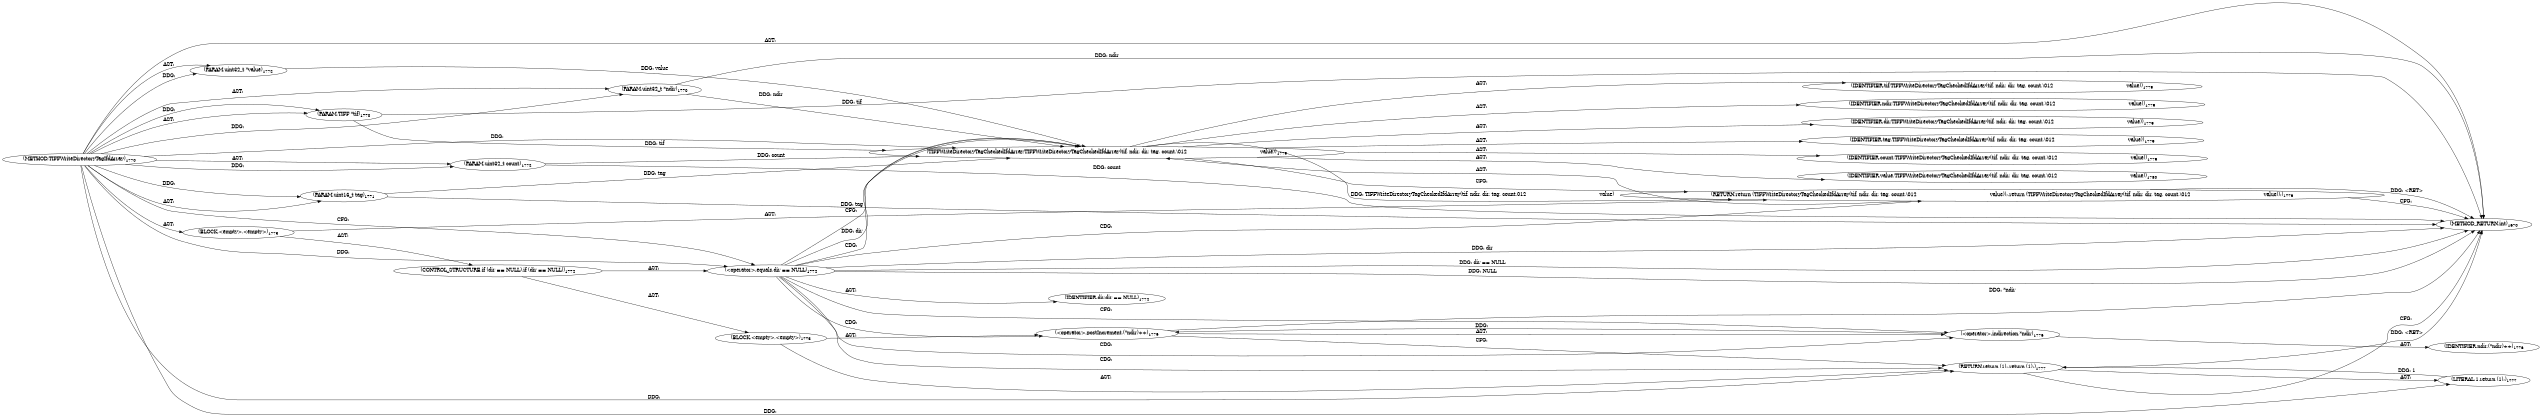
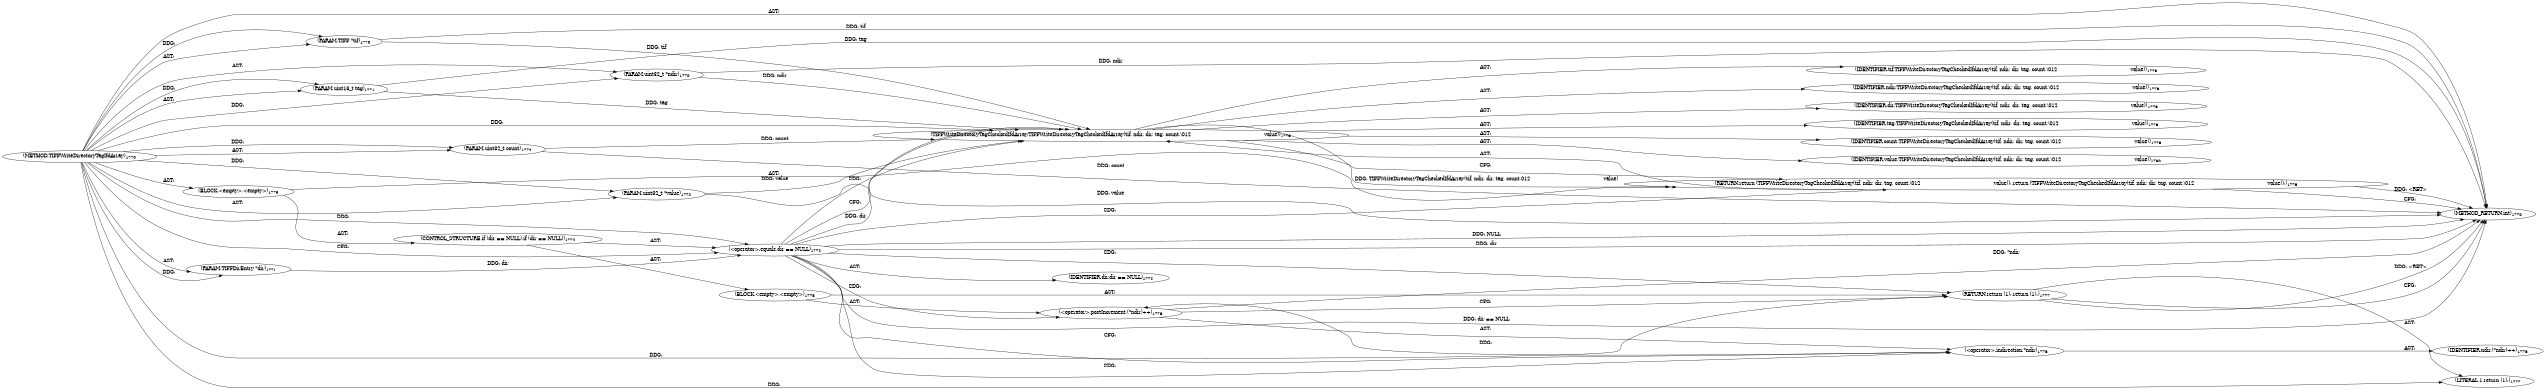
  digraph {
    rankdir=LR
    n1 [label=<(METHOD,TIFFWriteDirectoryTagIfdArray)<SUB>1770</SUB>>]
    n2 [label=<(PARAM,TIFF *tif)<SUB>1770</SUB>>]
    n3 [label=<(PARAM,uint32_t *ndir)<SUB>1770</SUB>>]
+   n4 [label=<(PARAM,TIFFDirEntry *dir)<SUB>1771</SUB>>]
    n5 [label=<(PARAM,uint16_t tag)<SUB>1771</SUB>>]
    n6 [label=<(PARAM,uint32_t count)<SUB>1772</SUB>>]
    n7 [label=<(PARAM,uint32_t *value)<SUB>1772</SUB>>]
    n8 [label=<(BLOCK,&lt;empty&gt;,&lt;empty&gt;)<SUB>1773</SUB>>]
    n9 [label=<(&lt;operator&gt;.equals,dir == NULL)<SUB>1774</SUB>>]
    n10 [label=<(RETURN,return (1);,return (1);)<SUB>1777</SUB>>]
    n11 [label=<(LITERAL,1,return (1);)<SUB>1777</SUB>>]
    n12 [label=<(TIFFWriteDirectoryTagCheckedIfdArray,TIFFWriteDirectoryTagCheckedIfdArray(tif, ndir, dir, tag, count,\012                                                 value))<SUB>1779</SUB>>]
-   n13 [label=<(METHOD_RETURN,int)<SUB>1670</SUB>>]
+   n13 [label=<(METHOD_RETURN,int)<SUB>1770</SUB>>]
    n14 [label=<(CONTROL_STRUCTURE,if (dir == NULL),if (dir == NULL))<SUB>1774</SUB>>]
    n15 [label=<(RETURN,return (TIFFWriteDirectoryTagCheckedIfdArray(tif, ndir, dir, tag, count,\012                                                 value));,return (TIFFWriteDirectoryTagCheckedIfdArray(tif, ndir, dir, tag, count,\012                                                 value));)<SUB>1779</SUB>>]
    n16 [label=<(IDENTIFIER,dir,dir == NULL)<SUB>1774</SUB>>]
    n17 [label=<(&lt;operator&gt;.postIncrement,(*ndir)++)<SUB>1776</SUB>>]
    n18 [label=<(&lt;operator&gt;.indirection,*ndir)<SUB>1776</SUB>>]
    n19 [label=<(IDENTIFIER,tif,TIFFWriteDirectoryTagCheckedIfdArray(tif, ndir, dir, tag, count,\012                                                 value))<SUB>1779</SUB>>]
    n20 [label=<(IDENTIFIER,ndir,TIFFWriteDirectoryTagCheckedIfdArray(tif, ndir, dir, tag, count,\012                                                 value))<SUB>1779</SUB>>]
    n21 [label=<(IDENTIFIER,dir,TIFFWriteDirectoryTagCheckedIfdArray(tif, ndir, dir, tag, count,\012                                                 value))<SUB>1779</SUB>>]
    n22 [label=<(IDENTIFIER,tag,TIFFWriteDirectoryTagCheckedIfdArray(tif, ndir, dir, tag, count,\012                                                 value))<SUB>1779</SUB>>]
    n23 [label=<(IDENTIFIER,count,TIFFWriteDirectoryTagCheckedIfdArray(tif, ndir, dir, tag, count,\012                                                 value))<SUB>1779</SUB>>]
    n24 [label=<(IDENTIFIER,value,TIFFWriteDirectoryTagCheckedIfdArray(tif, ndir, dir, tag, count,\012                                                 value))<SUB>1780</SUB>>]
    n25 [label=<(BLOCK,&lt;empty&gt;,&lt;empty&gt;)<SUB>1775</SUB>>]
    n26 [label=<(IDENTIFIER,ndir,(*ndir)++)<SUB>1776</SUB>>]
    n1 -> n2 [label="AST: "]
    n1 -> n2 [label="DDG: "]
    n1 -> n3 [label="AST: "]
    n1 -> n3 [label="DDG: "]
+   n1 -> n4 [label="AST: "]
+   n1 -> n4 [label="DDG: "]
    n1 -> n5 [label="AST: "]
    n1 -> n5 [label="DDG: "]
    n1 -> n6 [label="AST: "]
    n1 -> n6 [label="DDG: "]
    n1 -> n7 [label="AST: "]
    n1 -> n7 [label="DDG: "]
    n1 -> n8 [label="AST: "]
    n1 -> n9 [label="CFG: "]
    n1 -> n9 [label="DDG: "]
    n1 -> n10 [label="DDG: "]
    n1 -> n11 [label="DDG: "]
    n1 -> n12 [label="DDG: "]
    n1 -> n13 [label="AST: "]
    n2 -> n12 [label="DDG: tif"]
    n2 -> n13 [label="DDG: tif"]
    n3 -> n12 [label="DDG: ndir"]
    n3 -> n13 [label="DDG: ndir"]
+   n4 -> n9 [label="DDG: dir"]
    n5 -> n12 [label="DDG: tag"]
    n5 -> n13 [label="DDG: tag"]
    n6 -> n12 [label="DDG: count"]
    n6 -> n13 [label="DDG: count"]
    n7 -> n12 [label="DDG: value"]
+   n7 -> n13 [label="DDG: value"]
    n8 -> n14 [label="AST: "]
    n8 -> n15 [label="AST: "]
    n9 -> n10 [label="CDG: "]
    n9 -> n12 [label="CFG: "]
    n9 -> n12 [label="DDG: dir"]
    n9 -> n12 [label="CDG: "]
    n9 -> n13 [label="DDG: dir"]
    n9 -> n13 [label="DDG: dir == NULL"]
    n9 -> n13 [label="DDG: NULL"]
    n9 -> n15 [label="CDG: "]
    n9 -> n16 [label="AST: "]
    n9 -> n17 [label="CDG: "]
    n9 -> n18 [label="CFG: "]
    n9 -> n18 [label="CDG: "]
    n10 -> n11 [label="AST: "]
    n10 -> n13 [label="CFG: "]
    n10 -> n13 [label="DDG: &lt;RET&gt;"]
-   n11 -> n10 [label="DDG: 1"]
    n12 -> n15 [label="CFG: "]
    n12 -> n15 [label="DDG: TIFFWriteDirectoryTagCheckedIfdArray(tif, ndir, dir, tag, count,\012                                                 value)"]
    n12 -> n19 [label="AST: "]
    n12 -> n20 [label="AST: "]
    n12 -> n21 [label="AST: "]
    n12 -> n22 [label="AST: "]
    n12 -> n23 [label="AST: "]
    n12 -> n24 [label="AST: "]
    n14 -> n9 [label="AST: "]
    n14 -> n25 [label="AST: "]
    n15 -> n12 [label="AST: "]
    n15 -> n13 [label="CFG: "]
    n15 -> n13 [label="DDG: &lt;RET&gt;"]
    n17 -> n10 [label="CFG: "]
    n17 -> n13 [label="DDG: *ndir"]
    n17 -> n18 [label="AST: "]
    n18 -> n17 [label="DDG: "]
    n18 -> n26 [label="AST: "]
    n25 -> n10 [label="AST: "]
    n25 -> n17 [label="AST: "]
  }
